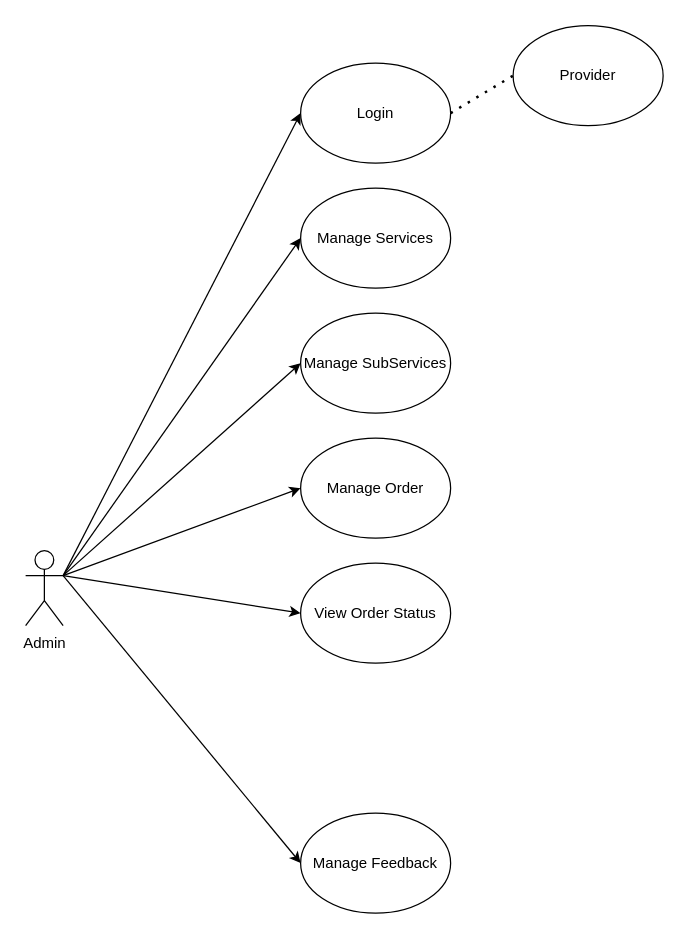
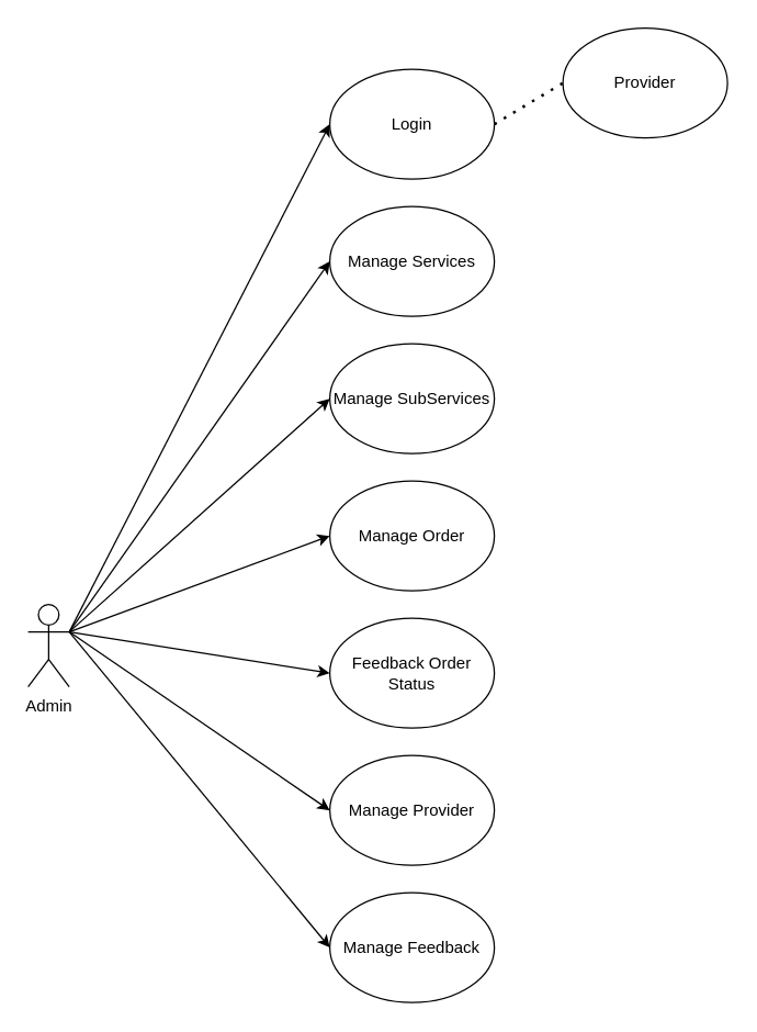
  <mxCell id="0" />
  <mxCell id="1" parent="0" />
  <mxCell id="2" value="Admin" style="shape=umlActor;verticalLabelPosition=bottom;verticalAlign=top;html=1;outlineConnect=0;" vertex="1" parent="1"><mxGeometry x="20" y="440" width="30" height="60" as="geometry" /></mxCell>
  <mxCell id="3" value="Login" style="ellipse;whiteSpace=wrap;html=1;" vertex="1" parent="1"><mxGeometry x="240" y="50" width="120" height="80" as="geometry" /></mxCell>
  <mxCell id="4" value="Manage Services" style="ellipse;whiteSpace=wrap;html=1;" vertex="1" parent="1"><mxGeometry x="240" y="150" width="120" height="80" as="geometry" /></mxCell>
  <mxCell id="5" value="" style="endArrow=none;dashed=1;html=1;dashPattern=1 3;strokeWidth=2;entryX=0;entryY=0.5;entryDx=0;entryDy=0;endFill=0;" edge="1" parent="1" target="6"><mxGeometry width="50" height="50" relative="1" as="geometry"><mxPoint x="360" y="90" as="sourcePoint" /><mxPoint x="410" y="40" as="targetPoint" /></mxGeometry></mxCell>
  <mxCell id="6" value="Provider" style="ellipse;whiteSpace=wrap;html=1;" vertex="1" parent="1"><mxGeometry x="410" y="20" width="120" height="80" as="geometry" /></mxCell>
  <mxCell id="7" value="Manage SubServices" style="ellipse;whiteSpace=wrap;html=1;" vertex="1" parent="1"><mxGeometry x="240" y="250" width="120" height="80" as="geometry" /></mxCell>
  <mxCell id="8" value="Manage Order" style="ellipse;whiteSpace=wrap;html=1;" vertex="1" parent="1"><mxGeometry x="240" y="350" width="120" height="80" as="geometry" /></mxCell>
- <mxCell id="9" value="View Order Status" style="ellipse;whiteSpace=wrap;html=1;" vertex="1" parent="1"><mxGeometry x="240" y="450" width="120" height="80" as="geometry" /></mxCell>
+ <mxCell id="9" value="Feedback Order Status" style="ellipse;whiteSpace=wrap;html=1;" vertex="1" parent="1"><mxGeometry x="240" y="450" width="120" height="80" as="geometry" /></mxCell>
+ <mxCell id="10" value="Manage Provider" style="ellipse;whiteSpace=wrap;html=1;" vertex="1" parent="1"><mxGeometry x="240" y="550" width="120" height="80" as="geometry" /></mxCell>
  <mxCell id="11" value="Manage Feedback" style="ellipse;whiteSpace=wrap;html=1;" vertex="1" parent="1"><mxGeometry x="240" y="650" width="120" height="80" as="geometry" /></mxCell>
  <mxCell id="12" value="" style="endArrow=classic;html=1;entryX=0;entryY=0.5;entryDx=0;entryDy=0;endFill=1;" edge="1" parent="1" target="3"><mxGeometry width="50" height="50" relative="1" as="geometry"><mxPoint x="50" y="460" as="sourcePoint" /><mxPoint x="450" y="470" as="targetPoint" /><Array as="points"><mxPoint x="50" y="460" /></Array></mxGeometry></mxCell>
  <mxCell id="13" value="" style="endArrow=classic;html=1;entryX=0;entryY=0.5;entryDx=0;entryDy=0;endFill=1;" edge="1" parent="1" target="4"><mxGeometry width="50" height="50" relative="1" as="geometry"><mxPoint x="50" y="460" as="sourcePoint" /><mxPoint x="250" y="100" as="targetPoint" /><Array as="points" /></mxGeometry></mxCell>
  <mxCell id="14" value="" style="endArrow=classic;html=1;entryX=0;entryY=0.5;entryDx=0;entryDy=0;endFill=1;" edge="1" parent="1" target="7"><mxGeometry width="50" height="50" relative="1" as="geometry"><mxPoint x="50" y="460" as="sourcePoint" /><mxPoint x="250" y="200" as="targetPoint" /><Array as="points" /></mxGeometry></mxCell>
  <mxCell id="15" value="" style="endArrow=classic;html=1;entryX=0;entryY=0.5;entryDx=0;entryDy=0;endFill=1;" edge="1" parent="1" target="8"><mxGeometry width="50" height="50" relative="1" as="geometry"><mxPoint x="50" y="460" as="sourcePoint" /><mxPoint x="250" y="300" as="targetPoint" /><Array as="points" /></mxGeometry></mxCell>
  <mxCell id="16" value="" style="endArrow=classic;html=1;entryX=0;entryY=0.5;entryDx=0;entryDy=0;endFill=1;" edge="1" parent="1" target="9"><mxGeometry width="50" height="50" relative="1" as="geometry"><mxPoint x="50" y="460" as="sourcePoint" /><mxPoint x="250" y="400" as="targetPoint" /><Array as="points" /></mxGeometry></mxCell>
+ <mxCell id="17" value="" style="endArrow=classic;html=1;entryX=0;entryY=0.5;entryDx=0;entryDy=0;exitX=1;exitY=0.333;exitDx=0;exitDy=0;exitPerimeter=0;endFill=1;" edge="1" parent="1" source="2" target="10"><mxGeometry width="50" height="50" relative="1" as="geometry"><mxPoint x="60" y="470" as="sourcePoint" /><mxPoint x="230" y="580" as="targetPoint" /><Array as="points" /></mxGeometry></mxCell>
  <mxCell id="18" value="" style="endArrow=classic;html=1;entryX=0;entryY=0.5;entryDx=0;entryDy=0;endFill=1;" edge="1" parent="1" target="11"><mxGeometry width="50" height="50" relative="1" as="geometry"><mxPoint x="50" y="460" as="sourcePoint" /><mxPoint x="250" y="600" as="targetPoint" /><Array as="points" /></mxGeometry></mxCell>
